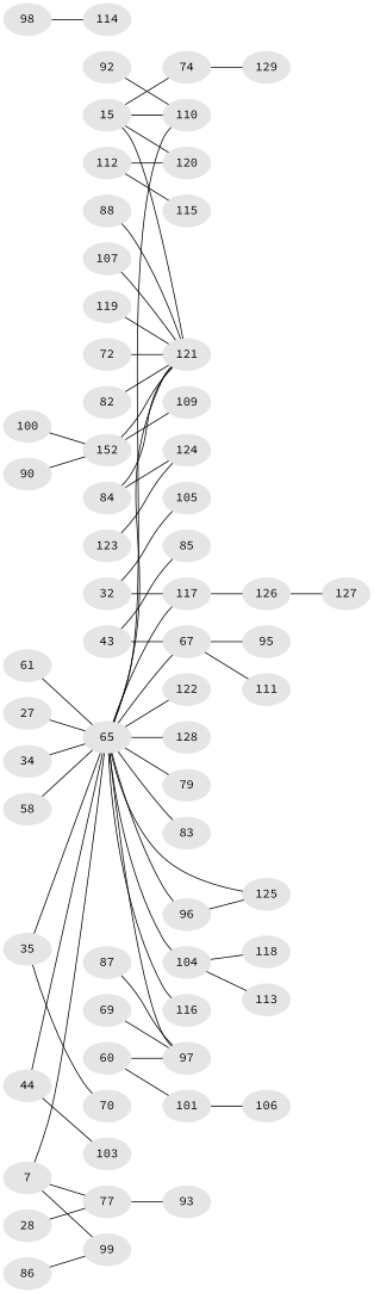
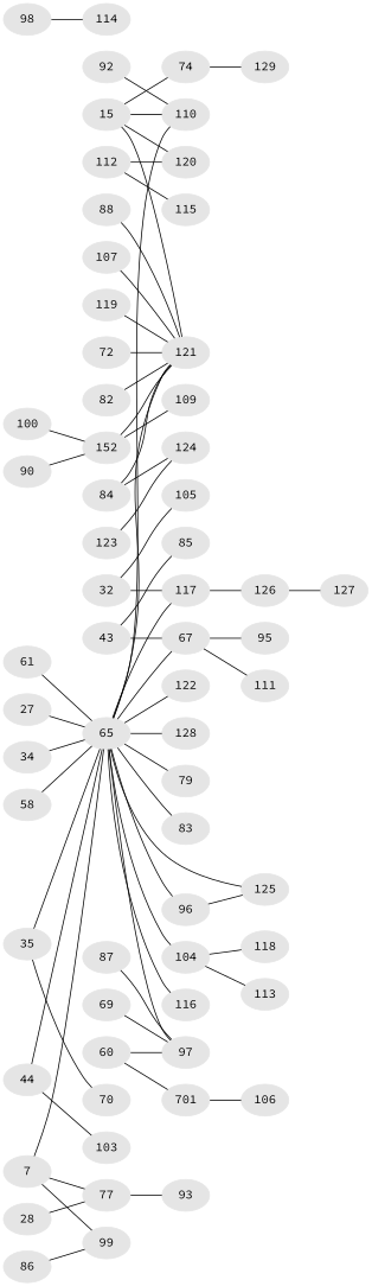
  graph {
    fontname="Source Code Pro"
    rankdir=LR
    node [color=gray90 fontname="Source Code Pro" style=filled]
    edge [fontname="Source Code Pro"]
    65 [super="+1+5+4+30"]
    110 [super="+81+91"]
    121 [super="+63+94+108"]
    117 [super="+22+29+36"]
    67 [super="+21+42"]
    97 [super="+50"]
    79
    83
    96 [super="+78"]
    104 [super="+55+71+57"]
    116
    122
    128
    125
    7
    77 [super="+19"]
    99 [super="+73"]
    93
    74 [super="+38"]
    129
    15
    120 [super="+68"]
    27
    28
    32
    105
    126 [super="+89"]
    34
    35
    70
    95
    111
    43
    85
    44 [super="+25"]
    103
    58
    60
-   101
+   101 [label=701]
    106
    61
    98
    114
    113
    118
    69
    72
    82
    84 [super="+20"]
    124 [super="+75"]
    86
    87
    88
    n54 [label=152 super="+14+49"]
    109
    90
    92
    100
    107
    112 [super="+64"]
    115
    127
    119
    123
    65 -- 110 [weight=2]
    65 -- 121 [weight=4]
    65 -- 117 [weight=2]
    65 -- 67
    65 -- 97
    65 -- 79
    65 -- 83
    65 -- 96
    65 -- 104
    65 -- 116
    65 -- 122
    65 -- 128
    65 -- 125
    117 -- 126
    67 -- 95
    67 -- 111
    96 -- 125
    104 -- 113
    104 -- 118
    7 -- 65
    7 -- 77 [weight=2]
    7 -- 99
    77 -- 93
    74 -- 129
    15 -- 110
    15 -- 121
    15 -- 74 [weight=2]
    15 -- 120
    27 -- 65
    28 -- 77
    32 -- 117
    32 -- 105
    126 -- 127
    34 -- 65
    35 -- 65
    35 -- 70
    43 -- 67
    43 -- 85
    44 -- 65
    44 -- 103
    58 -- 65
    60 -- 97
    60 -- 101
    101 -- 106
    61 -- 65
    98 -- 114
    69 -- 97
    72 -- 121
    82 -- 121
    84 -- 121
    84 -- 124
    86 -- 99
    87 -- 97
    88 -- 121
    n54 -- 121
    n54 -- 109
    90 -- n54
    92 -- 110
    100 -- n54
    107 -- 121
    112 -- 120
    112 -- 115
    119 -- 121
    123 -- 124
  }
